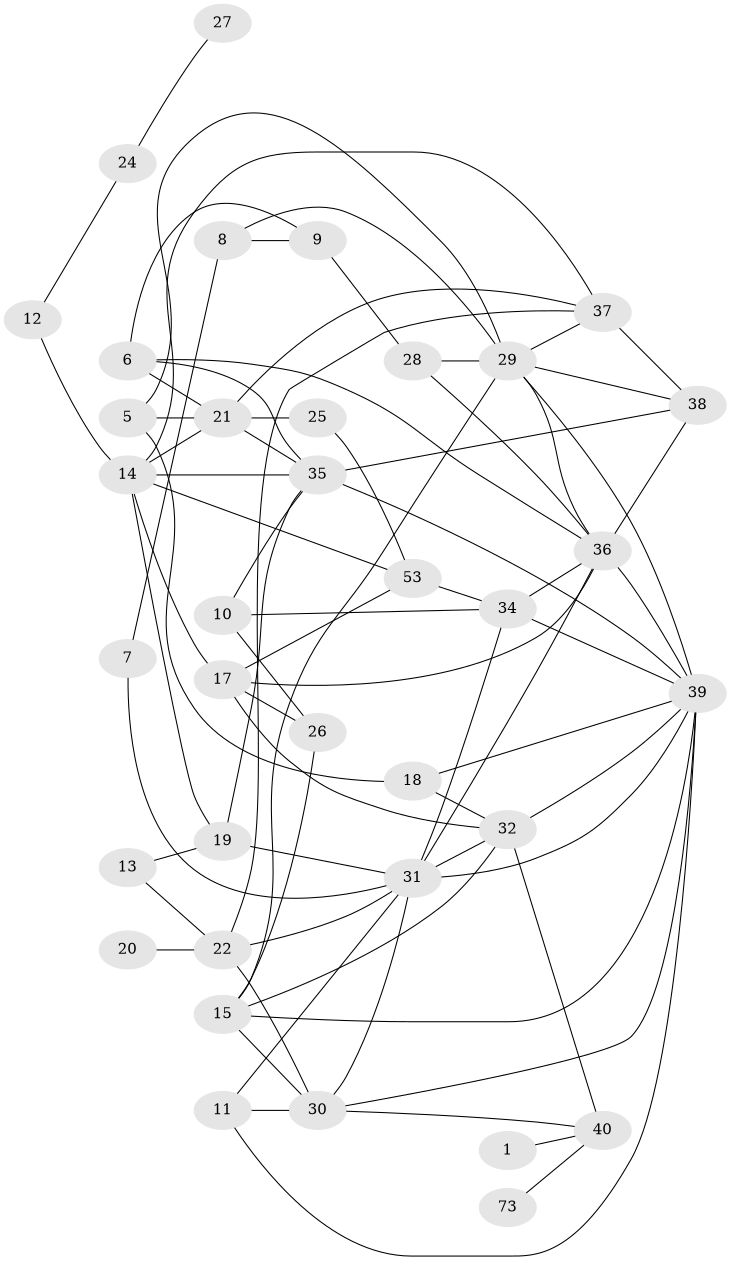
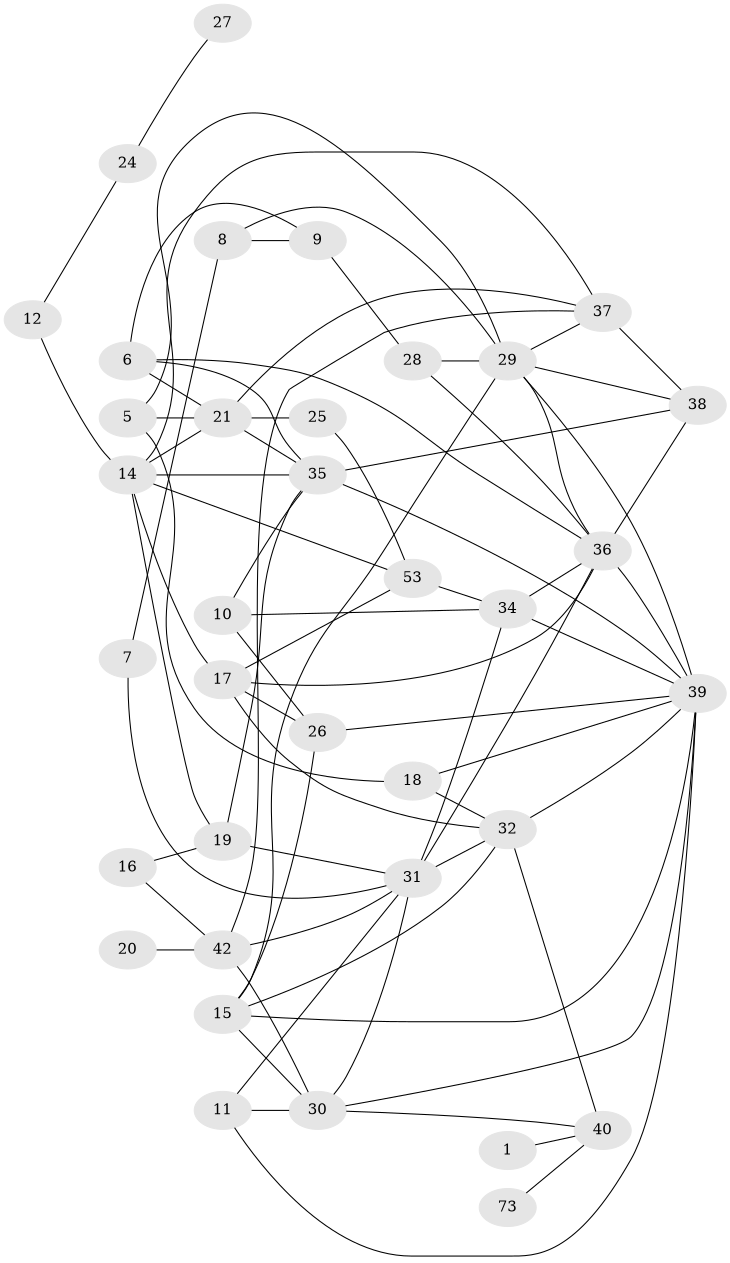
  graph {
    rankdir=LR
    node [color=gray90 style=filled]
    edge [weight=1.0]
    1
    40
    5
    18
    21
    29
    39
    32
    35
    37
    25
    36
    38
    6
    9
    28
    7
    8
    31
    34
    10
    26
    11
    30
    12
    14
    24
    17
    19
    n30 [label=53]
    27
    15
-   16 [label=13]
-   22
+   16
+   22 [label=42]
    20
    n36 [label=73]
    1 -- 40
    5 -- 18 [weight=2.0]
    5 -- 21
    5 -- 29 [weight=2.0]
    18 -- 39
    18 -- 32
    21 -- 35 [weight=2.0]
    21 -- 37
    21 -- 25
    29 -- 39 [weight=2.0]
    29 -- 37
    29 -- 36
    29 -- 38
    32 -- 40
    32 -- 39
    35 -- 39
    35 -- 38
    37 -- 38
    25 -- n30
    36 -- 39 [weight=4.0]
    36 -- 38
    6 -- 21 [weight=2.0]
    6 -- 35
    6 -- 36
    6 -- 9
    9 -- 28
    28 -- 29
    28 -- 36
    7 -- 8
    7 -- 31
    8 -- 29
    8 -- 9
    31 -- 32
    31 -- 36
    31 -- 34 [weight=2.0]
    34 -- 39
    34 -- 36
    10 -- 35
    10 -- 34
    10 -- 26 [weight=2.0]
-   31 -- 39
+   26 -- 39
    11 -- 39
    11 -- 31
    11 -- 30
    30 -- 40
    30 -- 39
    30 -- 31
    12 -- 14
    12 -- 24
    14 -- 21
    14 -- 35 [weight=3.0]
    14 -- 37
    14 -- 17 [weight=2.0]
    14 -- 19
    14 -- n30
    24 -- 27
    17 -- 32
    17 -- 36
    17 -- 26
    17 -- n30
    19 -- 35
    19 -- 31
    n30 -- 34
    15 -- 29
    15 -- 39 [weight=2.0]
    15 -- 32
    15 -- 26
    15 -- 30
    16 -- 19
    16 -- 22
    22 -- 37
    22 -- 31
    22 -- 30
    20 -- 22
    n36 -- 40
  }
